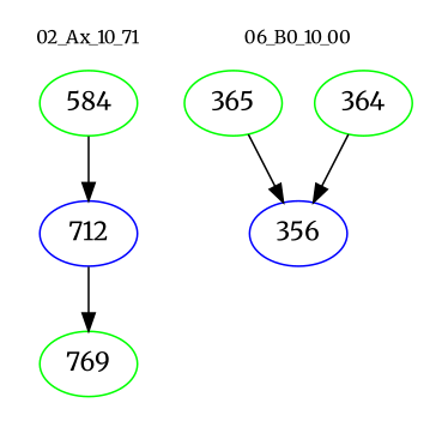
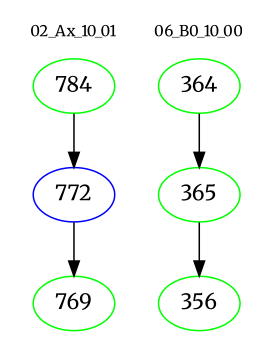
  digraph {
    fontname=Merriweather
    node [color=green fontname=Merriweather]
    edge [color=black fontname=Merriweather]
-   n1 [label=584]
-   n2 [color=blue label=712]
+   n1 [label=784]
+   n2 [color=blue label=772]
    n3 [label=769]
    n4 [label=364]
-   n5 [color=blue label=356]
+   n5 [label=356]
    n6 [label=365]
    subgraph cluster_1 {
      color=white
      fontsize=10
-     label="02_Ax_10_71"
+     label="02_Ax_10_01"
      n1
      n2
      n3
    }
    subgraph cluster_2 {
      color=white
      fontsize=10
      label="06_B0_10_00"
      n4
      n5
      n6
    }
    n1 -> n2
    n2 -> n3
-   n4 -> n5
+   n4 -> n6
    n6 -> n5
  }
